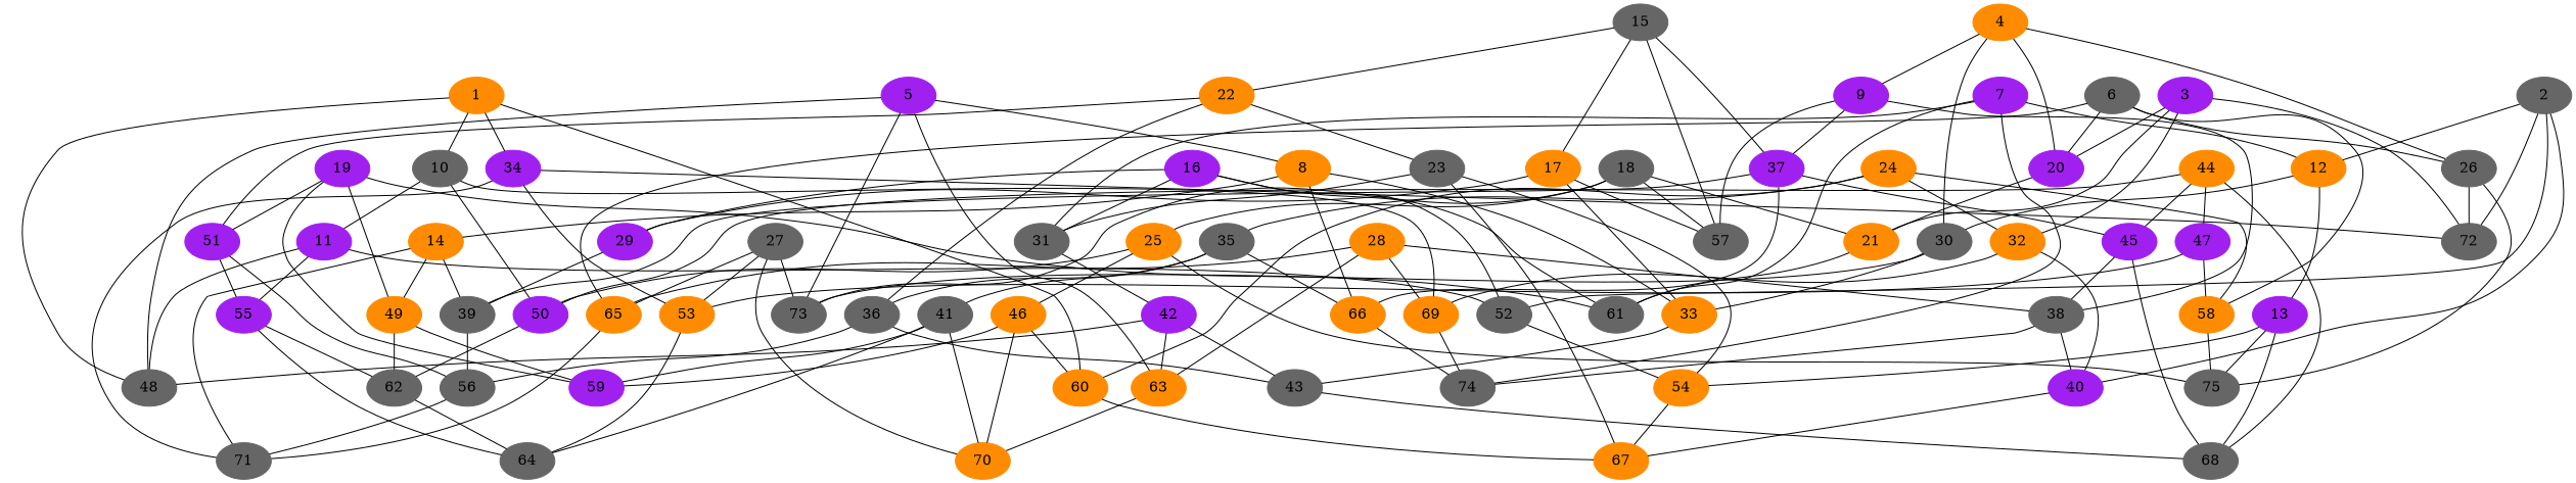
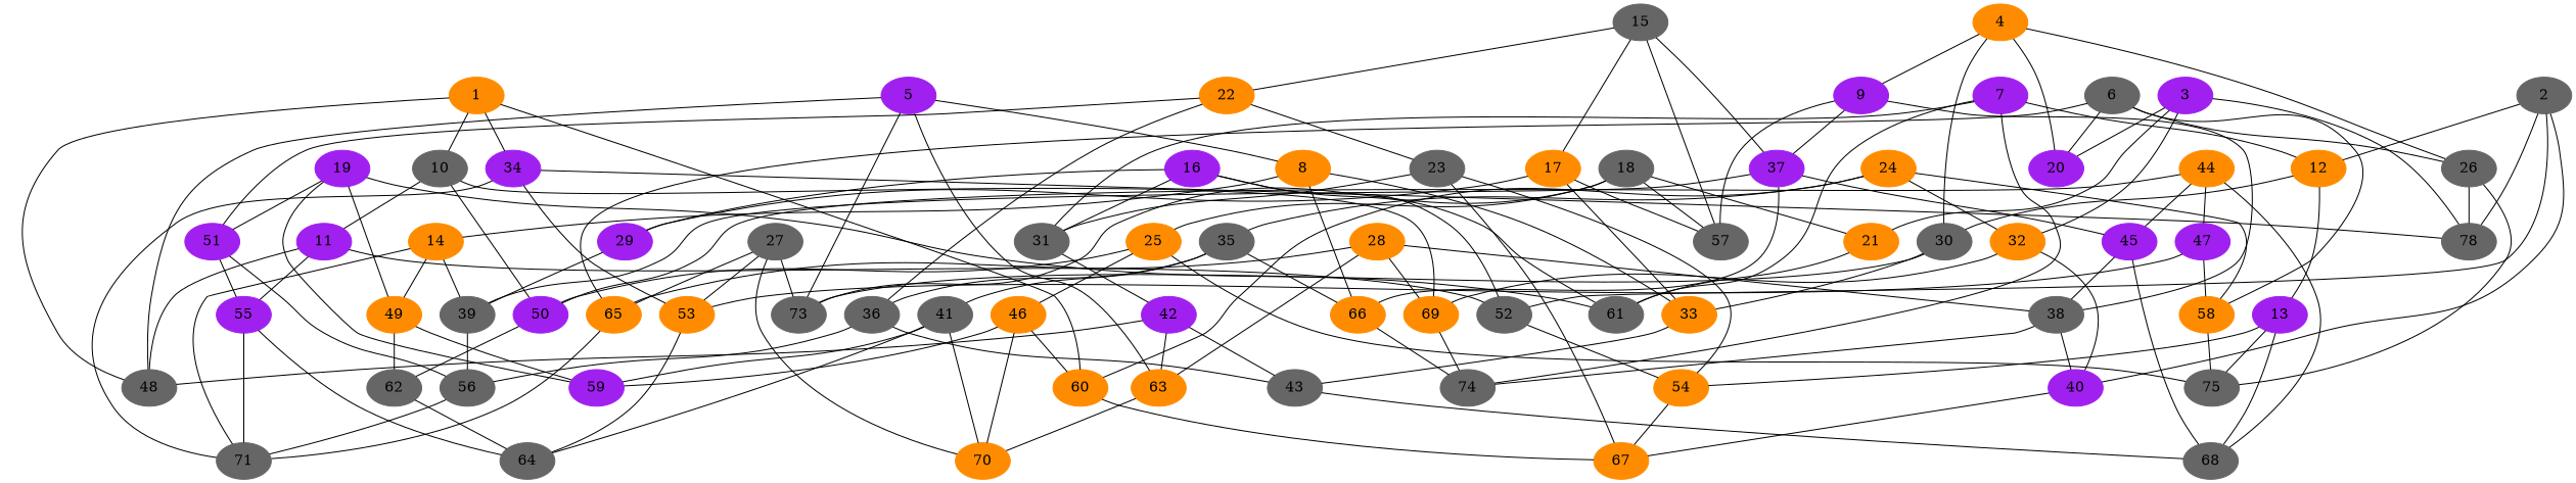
  graph {
    node [color=gray40 style=filled]
    1 [color=darkorange]
    10
    34 [color=purple]
    48
    60 [color=darkorange]
    11 [color=purple]
    50 [color=purple]
    69 [color=darkorange]
-   72
+   72 [label=78]
    71
    53 [color=darkorange]
    67 [color=darkorange]
    12 [color=darkorange]
    2
    40 [color=purple]
    52
    30
    13 [color=purple]
    54 [color=darkorange]
    3 [color=purple]
    20 [color=purple]
    21 [color=darkorange]
    32 [color=darkorange]
    61
    4 [color=darkorange]
    9 [color=purple]
    26
    37 [color=purple]
    38
    57
    75
    73
    33 [color=darkorange]
    5 [color=purple]
    8 [color=darkorange]
    63 [color=darkorange]
    14 [color=darkorange]
    66 [color=darkorange]
    70 [color=darkorange]
    6
    58 [color=darkorange]
    65 [color=darkorange]
    7 [color=purple]
    31
    74
    42 [color=purple]
    39
    49 [color=darkorange]
    43
    45 [color=purple]
    55 [color=purple]
    62
    64
    68
    56
    59 [color=purple]
    15
    17 [color=darkorange]
    22 [color=darkorange]
    29 [color=purple]
    51 [color=purple]
    23
    36
    16 [color=purple]
    18
    25 [color=darkorange]
    46 [color=darkorange]
    19 [color=purple]
    24 [color=darkorange]
    35
    41
    27
    28 [color=darkorange]
    44 [color=darkorange]
    47 [color=purple]
    1 -- 10
    1 -- 34
    1 -- 48
    1 -- 60
    10 -- 11
    10 -- 50
    10 -- 69
    34 -- 72
    34 -- 71
    34 -- 53
    60 -- 67
    11 -- 48
    11 -- 52
    11 -- 55
    50 -- 62
    69 -- 74
    53 -- 64
    12 -- 30
    12 -- 13
    2 -- 72
    2 -- 12
    2 -- 40
    2 -- 52
    40 -- 67
    52 -- 54
    30 -- 73
    30 -- 33
    13 -- 54
    13 -- 75
    13 -- 68
    54 -- 67
    3 -- 72
    3 -- 20
    3 -- 21
    3 -- 32
-   20 -- 21
    21 -- 61
    32 -- 69
    32 -- 40
    4 -- 30
    4 -- 20
    4 -- 9
    4 -- 26
    9 -- 37
    9 -- 38
    9 -- 57
    26 -- 72
    26 -- 75
    37 -- 66
    37 -- 39
    37 -- 45
    38 -- 40
    38 -- 74
    33 -- 43
    5 -- 48
    5 -- 73
    5 -- 8
    5 -- 63
    8 -- 33
    8 -- 14
    8 -- 66
    63 -- 70
    14 -- 71
    14 -- 39
    14 -- 49
    66 -- 74
    6 -- 20
    6 -- 26
    6 -- 58
    6 -- 65
    58 -- 75
    65 -- 71
    7 -- 12
    7 -- 61
    7 -- 31
    7 -- 74
    31 -- 42
    42 -- 48
    42 -- 63
    42 -- 43
    39 -- 56
    49 -- 62
    49 -- 59
    43 -- 68
    45 -- 38
    45 -- 68
-   55 -- 62
+   55 -- 71
    55 -- 64
    62 -- 64
    56 -- 71
    15 -- 37
    15 -- 57
    15 -- 17
    15 -- 22
    17 -- 57
    17 -- 33
    17 -- 29
    22 -- 51
    22 -- 23
    22 -- 36
    29 -- 39
    51 -- 55
    51 -- 56
    23 -- 67
    23 -- 54
    23 -- 31
    36 -- 43
    36 -- 56
    16 -- 52
    16 -- 61
    16 -- 31
    16 -- 29
    18 -- 21
    18 -- 57
    18 -- 73
    18 -- 25
    25 -- 50
    25 -- 75
    25 -- 46
    46 -- 60
    46 -- 70
    46 -- 59
    19 -- 61
    19 -- 49
    19 -- 59
    19 -- 51
    24 -- 60
    24 -- 32
    24 -- 58
    24 -- 35
    35 -- 66
    35 -- 36
    35 -- 41
    41 -- 70
    41 -- 64
    41 -- 59
    27 -- 53
    27 -- 73
    27 -- 70
    27 -- 65
    28 -- 69
    28 -- 38
    28 -- 63
    28 -- 65
    44 -- 50
    44 -- 45
    44 -- 68
    44 -- 47
    47 -- 53
    47 -- 58
  }
